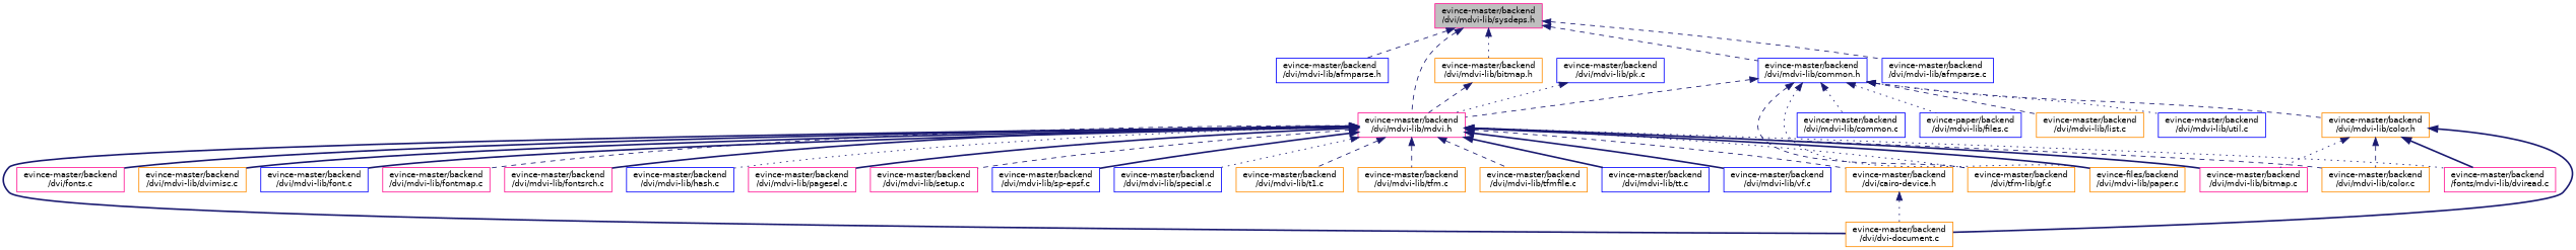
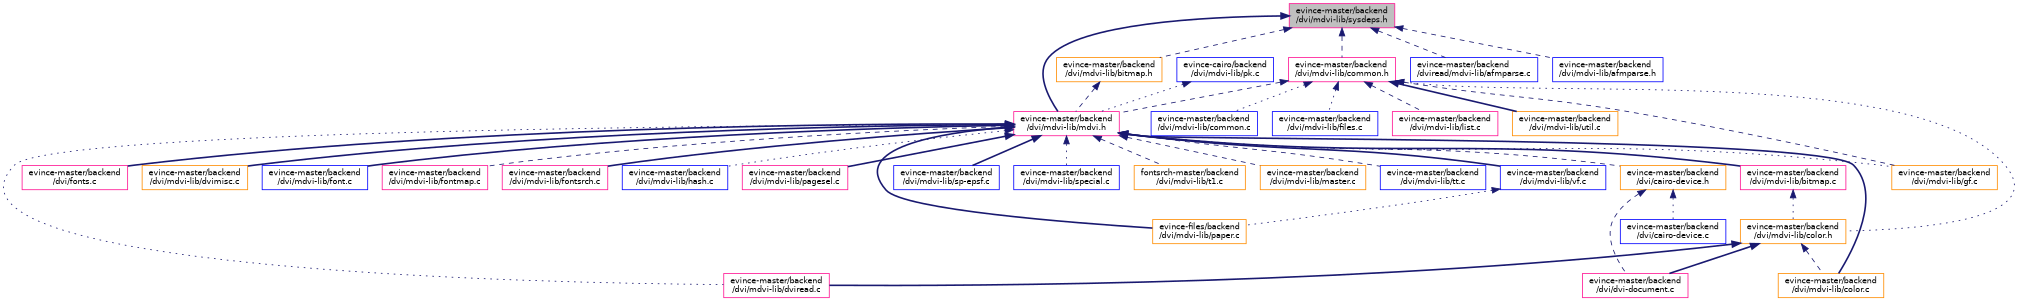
  digraph {
    node [color=blue fillcolor=white fontname=Helvetica fontsize=10 shape=record style=filled]
    edge [color=midnightblue dir=back fontname=Helvetica fontsize=10 labelfontname=Helvetica labelfontsize=10 style=dashed]
    n1 [color=deeppink fillcolor=grey75 fontcolor=black height=0.2 label="evince-master/backend\l/dvi/mdvi-lib/sysdeps.h" width=0.4]
-   n2 [height=0.2 label="evince-master/backend\l/dvi/mdvi-lib/afmparse.c" width=0.4]
+   n2 [height=0.2 label="evince-master/backend\l/dviread/mdvi-lib/afmparse.c" width=0.4]
    n3 [height=0.2 label="evince-master/backend\l/dvi/mdvi-lib/afmparse.h" width=0.4]
    n4 [color=deeppink height=0.2 label="evince-master/backend\l/dvi/mdvi-lib/mdvi.h" width=0.4]
    n5 [color=darkorange height=0.2 label="evince-master/backend\l/dvi/mdvi-lib/bitmap.h" width=0.4]
-   n6 [height=0.2 label="evince-master/backend\l/dvi/mdvi-lib/common.h" width=0.4]
+   n6 [color=deeppink height=0.2 label="evince-master/backend\l/dvi/mdvi-lib/common.h" width=0.4]
    n7 [color=darkorange height=0.2 label="evince-master/backend\l/dvi/cairo-device.h" width=0.4]
-   n8 [color=darkorange height=0.2 label="evince-master/backend\l/dvi/dvi-document.c" width=0.4]
+   n8 [color=deeppink height=0.2 label="evince-master/backend\l/dvi/dvi-document.c" width=0.4]
    n9 [color=deeppink height=0.2 label="evince-master/backend\l/dvi/fonts.c" width=0.4]
    n10 [color=deeppink height=0.2 label="evince-master/backend\l/dvi/mdvi-lib/bitmap.c" width=0.4]
    n11 [color=darkorange height=0.2 label="evince-master/backend\l/dvi/mdvi-lib/color.c" width=0.4]
    n12 [color=darkorange height=0.2 label="evince-master/backend\l/dvi/mdvi-lib/dvimisc.c" width=0.4]
-   n13 [color=deeppink height=0.2 label="evince-master/backend\l/fonts/mdvi-lib/dviread.c" width=0.4]
+   n13 [color=deeppink height=0.2 label="evince-master/backend\l/dvi/mdvi-lib/dviread.c" width=0.4]
    n14 [height=0.2 label="evince-master/backend\l/dvi/mdvi-lib/font.c" width=0.4]
    n15 [color=deeppink height=0.2 label="evince-master/backend\l/dvi/mdvi-lib/fontmap.c" width=0.4]
    n16 [color=deeppink height=0.2 label="evince-master/backend\l/dvi/mdvi-lib/fontsrch.c" width=0.4]
-   n17 [color=darkorange height=0.2 label="evince-master/backend\l/dvi/tfm-lib/gf.c" width=0.4]
+   n17 [color=darkorange height=0.2 label="evince-master/backend\l/dvi/mdvi-lib/gf.c" width=0.4]
    n18 [height=0.2 label="evince-master/backend\l/dvi/mdvi-lib/hash.c" width=0.4]
    n19 [color=deeppink height=0.2 label="evince-master/backend\l/dvi/mdvi-lib/pagesel.c" width=0.4]
    n20 [color=darkorange height=0.2 label="evince-files/backend\l/dvi/mdvi-lib/paper.c" width=0.4]
-   n21 [color=deeppink height=0.2 label="evince-master/backend\l/dvi/mdvi-lib/setup.c" width=0.4]
    n22 [height=0.2 label="evince-master/backend\l/dvi/mdvi-lib/sp-epsf.c" width=0.4]
    n23 [height=0.2 label="evince-master/backend\l/dvi/mdvi-lib/special.c" width=0.4]
-   n24 [color=darkorange height=0.2 label="evince-master/backend\l/dvi/mdvi-lib/t1.c" width=0.4]
-   n25 [color=darkorange height=0.2 label="evince-master/backend\l/dvi/mdvi-lib/tfm.c" width=0.4]
-   n26 [color=darkorange height=0.2 label="evince-master/backend\l/dvi/mdvi-lib/tfmfile.c" width=0.4]
+   n24 [color=darkorange height=0.2 label="fontsrch-master/backend\l/dvi/mdvi-lib/t1.c" width=0.4]
+   n26 [color=darkorange height=0.2 label="evince-master/backend\l/dvi/mdvi-lib/master.c" width=0.4]
    n27 [height=0.2 label="evince-master/backend\l/dvi/mdvi-lib/tt.c" width=0.4]
    n28 [height=0.2 label="evince-master/backend\l/dvi/mdvi-lib/vf.c" width=0.4]
    n29 [color=darkorange height=0.2 label="evince-master/backend\l/dvi/mdvi-lib/color.h" width=0.4]
    n30 [height=0.2 label="evince-master/backend\l/dvi/mdvi-lib/common.c" width=0.4]
-   n31 [height=0.2 label="evince-paper/backend\l/dvi/mdvi-lib/files.c" width=0.4]
-   n32 [color=darkorange height=0.2 label="evince-master/backend\l/dvi/mdvi-lib/list.c" width=0.4]
-   n33 [height=0.2 label="evince-master/backend\l/dvi/mdvi-lib/util.c" width=0.4]
-   n35 [height=0.2 label="evince-master/backend\l/dvi/mdvi-lib/pk.c" width=0.4]
+   n31 [height=0.2 label="evince-master/backend\l/dvi/mdvi-lib/files.c" width=0.4]
+   n32 [color=deeppink height=0.2 label="evince-master/backend\l/dvi/mdvi-lib/list.c" width=0.4]
+   n33 [color=darkorange height=0.2 label="evince-master/backend\l/dvi/mdvi-lib/util.c" width=0.4]
+   n34 [height=0.2 label="evince-master/backend\l/dvi/cairo-device.c" width=0.4]
+   n35 [height=0.2 label="evince-cairo/backend\l/dvi/mdvi-lib/pk.c" width=0.4]
    n1 -> n2
    n1 -> n3
-   n1 -> n4
-   n1 -> n5 [style=dotted]
+   n1 -> n4 [style=bold]
+   n1 -> n5
    n1 -> n6
    n4 -> n7
-   n4 -> n8 [style=bold]
    n4 -> n9 [style=bold]
    n4 -> n10 [style=bold]
-   n4 -> n11
+   n4 -> n11 [style=bold]
    n4 -> n12 [style=bold]
    n4 -> n13 [style=dotted]
    n4 -> n14 [style=bold]
    n4 -> n15
    n4 -> n16 [style=bold]
    n4 -> n17 [style=dotted]
    n4 -> n18 [style=dotted]
    n4 -> n19 [style=bold]
    n4 -> n20 [style=bold]
-   n4 -> n21
    n4 -> n22 [style=bold]
    n4 -> n23 [style=dotted]
    n4 -> n24
-   n4 -> n25
    n4 -> n26
-   n4 -> n27 [style=bold]
+   n4 -> n27
    n4 -> n28 [style=bold]
    n5 -> n4
    n6 -> n4
    n6 -> n17
-   n6 -> n20 [style=dotted]
-   n6 -> n29
+   n28 -> n20 [style=dotted]
+   n6 -> n29 [style=dotted]
    n6 -> n30 [style=dotted]
    n6 -> n31 [style=dotted]
    n6 -> n32
-   n6 -> n33 [style=dotted]
-   n7 -> n8 [style=dotted]
+   n6 -> n33 [style=bold]
+   n7 -> n8
+   n7 -> n34 [style=dotted]
    n29 -> n8 [style=bold]
-   n29 -> n10 [style=dotted]
+   n10 -> n29 [style=dotted]
    n29 -> n11
    n29 -> n13 [style=bold]
    n35 -> n4 [style=dotted]
  }
